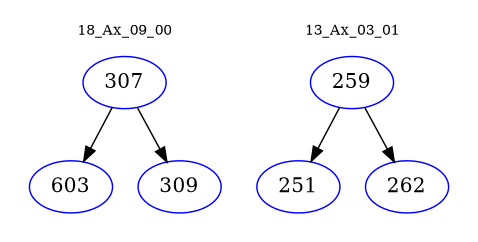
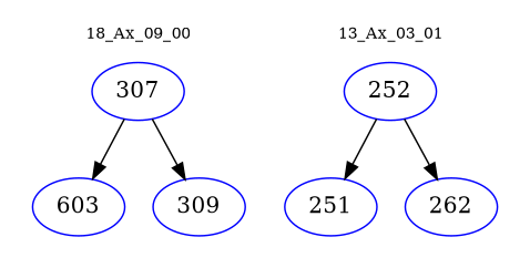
  digraph {
    node [color=blue]
    edge [color=black]
    n1 [label=307]
    n2 [label=603]
    n3 [label=309]
-   n4 [label=259]
+   n4 [label=252]
    n5 [label=251]
    n6 [label=262]
    subgraph cluster_1 {
      color=white
      fontsize=10
      label="18_Ax_09_00"
      n1
      n2
      n3
    }
    subgraph cluster_2 {
      color=white
      fontsize=10
      label="13_Ax_03_01"
      n4
      n5
      n6
    }
    n1 -> n2
    n1 -> n3
    n4 -> n5
    n4 -> n6
  }
